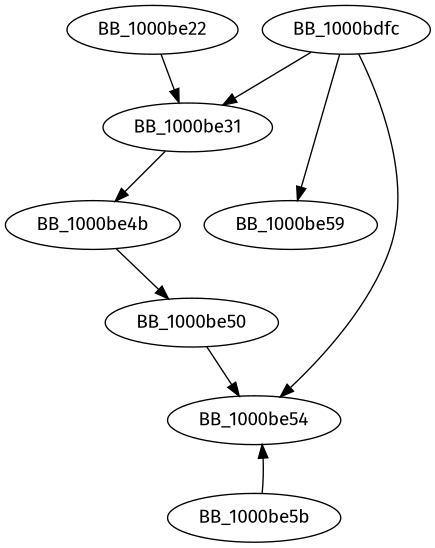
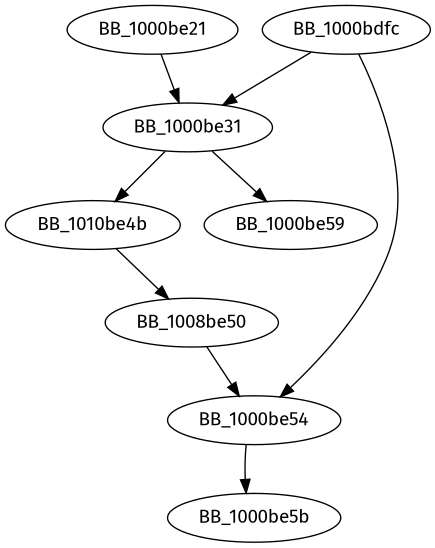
  digraph {
    fontname="Fira Sans"
    node [fontname="Fira Sans"]
    edge [fontname="Fira Sans"]
    n1 [label=BB_1000be31]
    BB_1000bdfc
    BB_1000be54
-   BB_1000be22
-   BB_1000be4b
+   BB_1000be22 [label=BB_1000be21]
+   BB_1000be4b [label=BB_1010be4b]
    BB_1000be59
-   BB_1000be50
+   BB_1000be50 [label=BB_1008be50]
    BB_1000be5b
    n1 -> BB_1000be4b
-   BB_1000bdfc -> BB_1000be59
+   n1 -> BB_1000be59
    BB_1000bdfc -> n1
    BB_1000bdfc -> BB_1000be54
-   BB_1000be5b -> BB_1000be54
+   BB_1000be54 -> BB_1000be5b
    BB_1000be22 -> n1
    BB_1000be4b -> BB_1000be50
    BB_1000be50 -> BB_1000be54
  }
